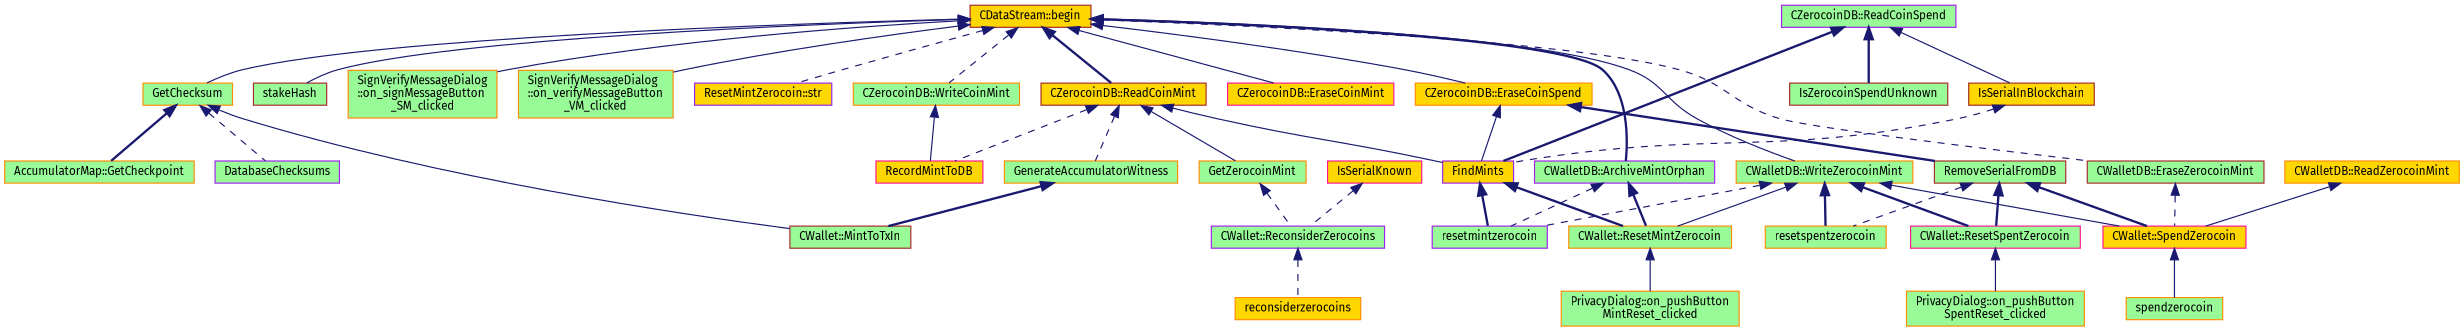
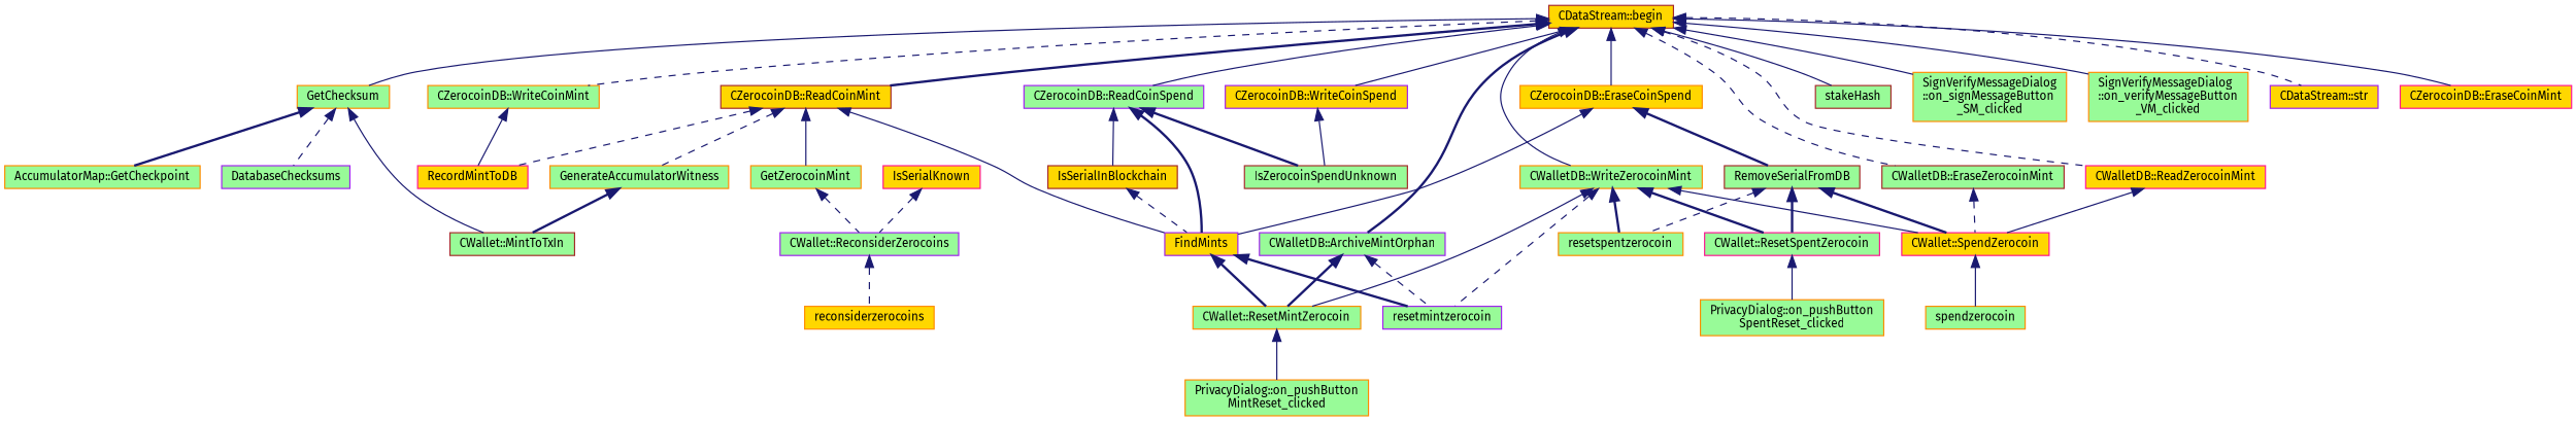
  digraph {
    fontname="Fira Sans"
    rankdir=TB
    node [color=darkorange fillcolor=palegreen fontname="Fira Sans" fontsize=10 shape=record style=filled]
    edge [color=midnightblue dir=back fontname="Fira Sans" fontsize=10 labelfontname=Helvetica labelfontsize=10 style=solid]
    n1 [color=brown fillcolor=gold fontcolor=black height=0.2 label="CDataStream::begin" width=0.4]
    n2 [height=0.2 label=GetChecksum width=0.4]
    n3 [color=brown height=0.2 label=stakeHash width=0.4]
    n4 [height=0.2 label="SignVerifyMessageDialog\l::on_signMessageButton\l_SM_clicked" width=0.4]
    n5 [height=0.2 label="SignVerifyMessageDialog\l::on_verifyMessageButton\l_VM_clicked" width=0.4]
-   n6 [color=purple fillcolor=gold height=0.2 label="ResetMintZerocoin::str" width=0.4]
+   n6 [color=purple fillcolor=gold height=0.2 label="CDataStream::str" width=0.4]
    n7 [height=0.2 label="CZerocoinDB::WriteCoinMint" width=0.4]
    n8 [color=brown fillcolor=gold height=0.2 label="CZerocoinDB::ReadCoinMint" width=0.4]
    n9 [color=deeppink fillcolor=gold height=0.2 label="CZerocoinDB::EraseCoinMint" width=0.4]
+   n10 [color=purple fillcolor=gold height=0.2 label="CZerocoinDB::WriteCoinSpend" width=0.4]
    n11 [color=purple height=0.2 label="CZerocoinDB::ReadCoinSpend" width=0.4]
    n12 [fillcolor=gold height=0.2 label="CZerocoinDB::EraseCoinSpend" width=0.4]
    n13 [height=0.2 label="CWalletDB::WriteZerocoinMint" width=0.4]
-   n14 [fillcolor=gold height=0.2 label="CWalletDB::ReadZerocoinMint" width=0.4]
+   n14 [color=deeppink fillcolor=gold height=0.2 label="CWalletDB::ReadZerocoinMint" width=0.4]
    n15 [color=brown height=0.2 label="CWalletDB::EraseZerocoinMint" width=0.4]
    n16 [color=purple height=0.2 label="CWalletDB::ArchiveMintOrphan" width=0.4]
    n17 [height=0.2 label="AccumulatorMap::GetCheckpoint" width=0.4]
    n18 [color=purple height=0.2 label=DatabaseChecksums width=0.4]
    n19 [color=brown height=0.2 label="CWallet::MintToTxIn" width=0.4]
    n20 [color=deeppink fillcolor=gold height=0.2 label=RecordMintToDB width=0.4]
    n21 [height=0.2 label=GenerateAccumulatorWitness width=0.4]
    n22 [color=purple fillcolor=gold height=0.2 label=FindMints width=0.4]
    n23 [height=0.2 label=GetZerocoinMint width=0.4]
    n24 [color=brown height=0.2 label=IsZerocoinSpendUnknown width=0.4]
    n25 [color=brown fillcolor=gold height=0.2 label=IsSerialInBlockchain width=0.4]
    n26 [color=brown height=0.2 label=RemoveSerialFromDB width=0.4]
    n27 [color=purple height=0.2 label=resetmintzerocoin width=0.4]
    n28 [height=0.2 label="CWallet::ResetMintZerocoin" width=0.4]
    n29 [height=0.2 label=resetspentzerocoin width=0.4]
    n30 [color=deeppink height=0.2 label="CWallet::ResetSpentZerocoin" width=0.4]
    n31 [color=deeppink fillcolor=gold height=0.2 label="CWallet::SpendZerocoin" width=0.4]
    n32 [color=purple height=0.2 label="CWallet::ReconsiderZerocoins" width=0.4]
    n33 [height=0.2 label="PrivacyDialog::on_pushButton\lMintReset_clicked" width=0.4]
    n34 [fillcolor=gold height=0.2 label=reconsiderzerocoins width=0.4]
    n35 [color=deeppink fillcolor=gold height=0.2 label=IsSerialKnown width=0.4]
    n36 [height=0.2 label="PrivacyDialog::on_pushButton\lSpentReset_clicked" width=0.4]
    n37 [height=0.2 label=spendzerocoin width=0.4]
    n1 -> n2
    n1 -> n3
    n1 -> n4
    n1 -> n5
    n1 -> n6 [style=dashed]
    n1 -> n7 [style=dashed]
    n1 -> n8 [style=bold]
    n1 -> n9
+   n1 -> n10
+   n1 -> n11
    n1 -> n12
    n1 -> n13
+   n1 -> n14 [style=dashed]
    n1 -> n15 [style=dashed]
    n1 -> n16 [style=bold]
    n2 -> n17 [style=bold]
    n2 -> n18 [style=dashed]
    n2 -> n19
    n7 -> n20
    n8 -> n20 [style=dashed]
    n8 -> n21 [style=dashed]
    n8 -> n22
    n8 -> n23
+   n10 -> n24
    n11 -> n22 [style=bold]
    n11 -> n24 [style=bold]
    n11 -> n25
    n12 -> n22
    n12 -> n26 [style=bold]
    n13 -> n27 [style=dashed]
    n13 -> n28
    n13 -> n29 [style=bold]
    n13 -> n30 [style=bold]
    n13 -> n31
    n14 -> n31
    n15 -> n31 [style=dashed]
    n16 -> n27 [style=dashed]
    n16 -> n28 [style=bold]
    n21 -> n19 [style=bold]
    n22 -> n27 [style=bold]
    n22 -> n28 [style=bold]
    n23 -> n32 [style=dashed]
    n25 -> n22 [style=dashed]
    n26 -> n29 [style=dashed]
    n26 -> n30 [style=bold]
    n26 -> n31 [style=bold]
    n28 -> n33
    n30 -> n36
    n31 -> n37
    n32 -> n34 [style=dashed]
    n35 -> n32 [style=dashed]
  }
